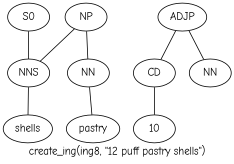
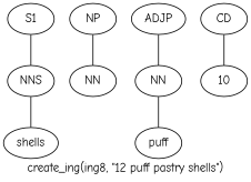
  graph {
    fontname="Comic Neue"
    label="create_ing(ing8, \"12 puff pastry shells\")"
    node [fontname="Comic Neue"]
    edge [fontname="Comic Neue"]
-   n1 [label=S0]
+   n1 [label=S1]
    n2 [label=NNS]
    n3 [label=NP]
    n4 [label=NN]
    n5 [label=ADJP]
    n6 [label=CD]
    n7 [label=NN]
-   n8 [label=pastry]
    n9 [label=shells]
    n10 [label=10]
+   n11 [label=puff]
    n1 -- n2
    n2 -- n9
-   n3 -- n2
    n3 -- n4
-   n4 -- n8
-   n5 -- n6
    n5 -- n7
    n6 -- n10
+   n7 -- n11
  }
